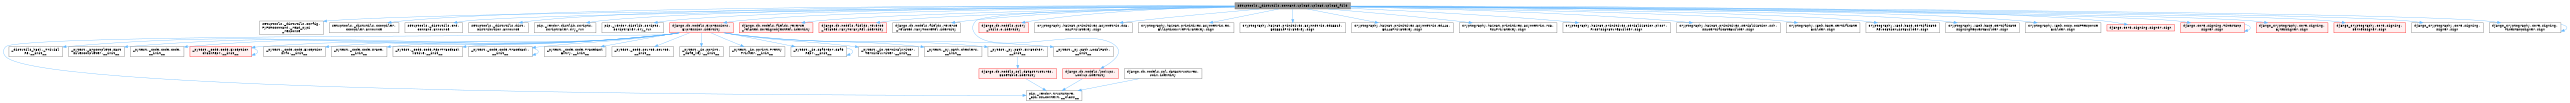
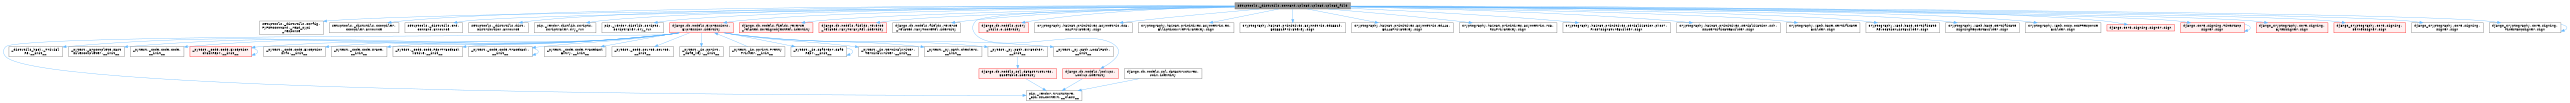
  digraph {
    fontname="DejaVu Sans Mono"
    rankdir=TB
    node [color=grey40 fillcolor=white fontname="DejaVu Sans Mono" fontsize=10 shape=box style=filled]
    edge [color=steelblue1 fontname="DejaVu Sans Mono" fontsize=10 labelfontname=Helvetica labelfontsize=10 style=solid]
    n1 [color=gray40 fillcolor=grey60 fontcolor=black height=0.2 label="setuptools._distutils.command.upload.upload.upload_file" width=0.4]
    n2 [height=0.2 label="setuptools._distutils.config.\lPyPIRCCommand._read_pypi\l_response" width=0.4]
    n3 [height=0.2 label="setuptools._distutils.ccompiler.\lCCompiler.announce" width=0.4]
    n4 [height=0.2 label="setuptools._distutils.cmd.\lCommand.announce" width=0.4]
    n5 [height=0.2 label="setuptools._distutils.dist.\lDistribution.announce" width=0.4]
    n6 [height=0.2 label="pip._vendor.distlib.scripts.\lScriptMaker.dry_run" width=0.4]
    n7 [height=0.2 label="pip._vendor.distlib.scripts.\lScriptMaker.dry_run" width=0.4]
    n8 [color=red fillcolor="#FFF0F0" height=0.2 label="django.db.models.expressions.\lExpression.identity" width=0.4]
    n9 [color=red fillcolor="#FFF0F0" height=0.2 label="django.db.models.fields.reverse\l_related.ForeignObjectRel.identity" width=0.4]
    n10 [color=red fillcolor="#FFF0F0" height=0.2 label="django.db.models.fields.reverse\l_related.ManyToManyRel.identity" width=0.4]
    n11 [height=0.2 label="django.db.models.fields.reverse\l_related.ManyToOneRel.identity" width=0.4]
    n12 [color=red fillcolor="#FFF0F0" height=0.2 label="django.db.models.lookups.\lLookup.identity" width=0.4]
    n13 [color=red fillcolor="#FFF0F0" height=0.2 label="django.db.models.query\l_utils.Q.identity" width=0.4]
    n14 [height=0.2 label="cryptography.hazmat.primitives.asymmetric.dsa.\lDSAPrivateKey.sign" width=0.4]
    n15 [height=0.2 label="cryptography.hazmat.primitives.asymmetric.ec.\lEllipticCurvePrivateKey.sign" width=0.4]
    n16 [height=0.2 label="cryptography.hazmat.primitives.asymmetric.ed25519.\lEd25519PrivateKey.sign" width=0.4]
    n17 [height=0.2 label="cryptography.hazmat.primitives.asymmetric.ed448.\lEd448PrivateKey.sign" width=0.4]
    n18 [height=0.2 label="cryptography.hazmat.primitives.asymmetric.rsa.\lRSAPrivateKey.sign" width=0.4]
    n19 [height=0.2 label="cryptography.hazmat.primitives.serialization.pkcs7.\lPKCS7SignatureBuilder.sign" width=0.4]
    n20 [height=0.2 label="cryptography.hazmat.primitives.serialization.ssh.\lSSHCertificateBuilder.sign" width=0.4]
    n21 [height=0.2 label="cryptography.x509.base.Certificate\lBuilder.sign" width=0.4]
    n22 [height=0.2 label="cryptography.x509.base.Certificate\lRevocationListBuilder.sign" width=0.4]
    n23 [height=0.2 label="cryptography.x509.base.Certificate\lSigningRequestBuilder.sign" width=0.4]
    n24 [height=0.2 label="cryptography.x509.ocsp.OCSPResponse\lBuilder.sign" width=0.4]
    n25 [color=red fillcolor="#FFF0F0" height=0.2 label="django.core.signing.Signer.sign" width=0.4]
    n26 [color=red fillcolor="#FFF0F0" height=0.2 label="django.core.signing.Timestamp\lSigner.sign" width=0.4]
    n27 [color=red fillcolor="#FFF0F0" height=0.2 label="django_cryptography.core.signing.\lBytesSigner.sign" width=0.4]
    n28 [color=red fillcolor="#FFF0F0" height=0.2 label="django_cryptography.core.signing.\lFernetSigner.sign" width=0.4]
    n29 [height=0.2 label="django_cryptography.core.signing.\lSigner.sign" width=0.4]
    n30 [height=0.2 label="django_cryptography.core.signing.\lTimestampSigner.sign" width=0.4]
    n31 [height=0.2 label="pip._vendor.truststore.\l_api.SSLContext.__class__" width=0.4]
    n32 [height=0.2 label="_distutils_hack._Trivial\lRe.__init__" width=0.4]
    n33 [height=0.2 label="_pytest._argcomplete.Fast\lFilesCompleter.__init__" width=0.4]
    n34 [height=0.2 label="_pytest._code.code.Code.\l__init__" width=0.4]
    n35 [color=red fillcolor="#FFF0F0" height=0.2 label="_pytest._code.code.Exception\lChainRepr.__init__" width=0.4]
    n36 [height=0.2 label="_pytest._code.code.Exception\lInfo.__init__" width=0.4]
    n37 [height=0.2 label="_pytest._code.code.Frame.\l__init__" width=0.4]
    n38 [height=0.2 label="_pytest._code.code.ReprTraceback\lNative.__init__" width=0.4]
    n39 [height=0.2 label="_pytest._code.code.Traceback.\l__init__" width=0.4]
    n40 [height=0.2 label="_pytest._code.code.Traceback\lEntry.__init__" width=0.4]
    n41 [height=0.2 label="_pytest._code.source.Source.\l__init__" width=0.4]
    n42 [height=0.2 label="_pytest._io.pprint.\l_safe_key.__init__" width=0.4]
    n43 [height=0.2 label="_pytest._io.pprint.Pretty\lPrinter.__init__" width=0.4]
    n44 [height=0.2 label="_pytest._io.saferepr.Safe\lRepr.__init__" width=0.4]
    n45 [height=0.2 label="_pytest._io.terminalwriter.\lTerminalWriter.__init__" width=0.4]
    n46 [height=0.2 label="_pytest._py.path.Checkers.\l__init__" width=0.4]
    n47 [height=0.2 label="_pytest._py.path.FNMatcher.\l__init__" width=0.4]
    n48 [height=0.2 label="_pytest._py.path.LocalPath.\l__init__" width=0.4]
    n49 [color=red fillcolor="#FFF0F0" height=0.2 label="django.db.models.sql.datastructures.\lBaseTable.identity" width=0.4]
    n50 [height=0.2 label="django.db.models.sql.datastructures.\lJoin.identity" width=0.4]
    n1 -> n2
    n1 -> n3
    n1 -> n4
    n1 -> n5
    n1 -> n6
    n1 -> n7
    n1 -> n8
    n1 -> n9
    n1 -> n10
    n1 -> n11
    n1 -> n12
    n1 -> n13
    n1 -> n14
    n1 -> n15
    n1 -> n16
    n1 -> n17
    n1 -> n18
    n1 -> n19
    n1 -> n20
    n1 -> n21
    n1 -> n22
    n1 -> n23
    n1 -> n24
    n1 -> n25
    n1 -> n26
    n1 -> n27
    n1 -> n28
    n1 -> n29
    n1 -> n30
    n8 -> n31
    n8 -> n32
    n8 -> n33
    n8 -> n34
    n8 -> n35
    n8 -> n36
    n8 -> n37
    n8 -> n38
    n8 -> n39
    n8 -> n40
    n8 -> n41
    n8 -> n42
-   n8 -> n43
+   n43 -> n8
    n8 -> n44
    n8 -> n45
    n8 -> n46
    n8 -> n47
    n8 -> n48
    n12 -> n31
    n26 -> n26
    n30 -> n30
    n35 -> n35
    n39 -> n39
    n44 -> n44
    n47 -> n49
    n49 -> n31
    n50 -> n31
  }
